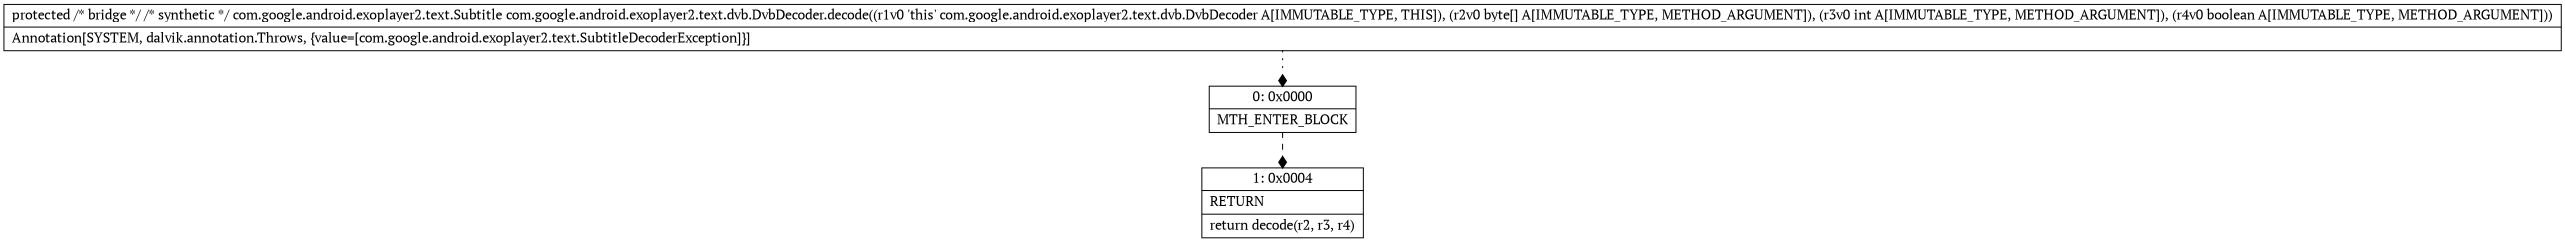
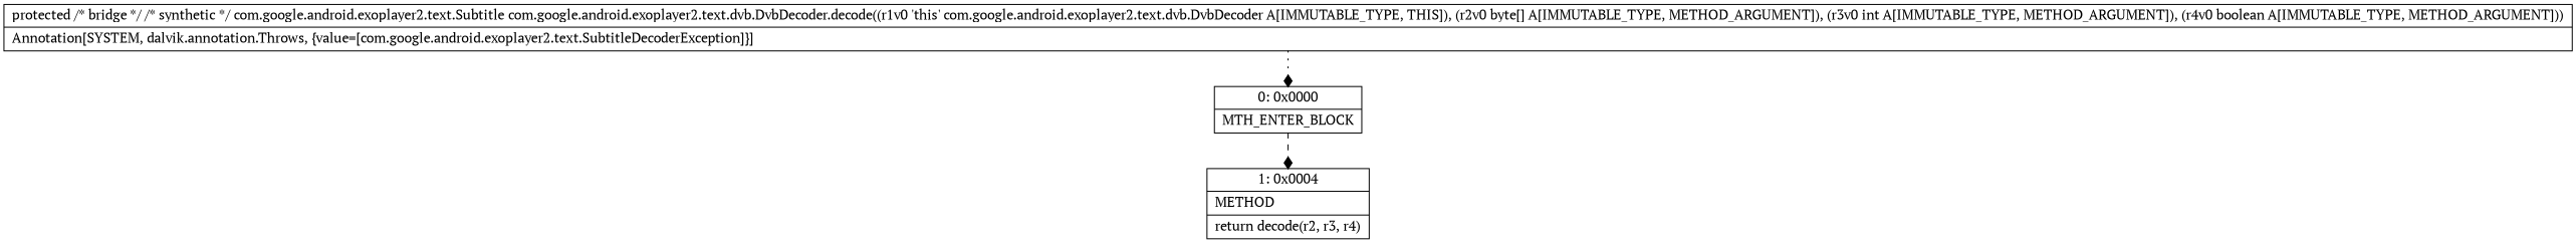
  digraph {
    fontname="PT Serif"
    node [shape=record fontname="PT Serif"]
    edge [arrowhead=diamond fontname="PT Serif"]
    n1 [label="{0\:\ 0x0000|MTH_ENTER_BLOCK\l}"]
-   n2 [label="{1\:\ 0x0004|RETURN\l|return decode(r2, r3, r4)\l}"]
+   n2 [label="{1\:\ 0x0004|METHOD\l|return decode(r2, r3, r4)\l}"]
    n3 [label="{protected \/* bridge *\/ \/* synthetic *\/ com.google.android.exoplayer2.text.Subtitle com.google.android.exoplayer2.text.dvb.DvbDecoder.decode((r1v0 'this' com.google.android.exoplayer2.text.dvb.DvbDecoder A[IMMUTABLE_TYPE, THIS]), (r2v0 byte[] A[IMMUTABLE_TYPE, METHOD_ARGUMENT]), (r3v0 int A[IMMUTABLE_TYPE, METHOD_ARGUMENT]), (r4v0 boolean A[IMMUTABLE_TYPE, METHOD_ARGUMENT]))  | Annotation[SYSTEM, dalvik.annotation.Throws, \{value=[com.google.android.exoplayer2.text.SubtitleDecoderException]\}]\l}"]
    n1 -> n2 [style=dashed]
    n3 -> n1 [style=dotted]
  }
